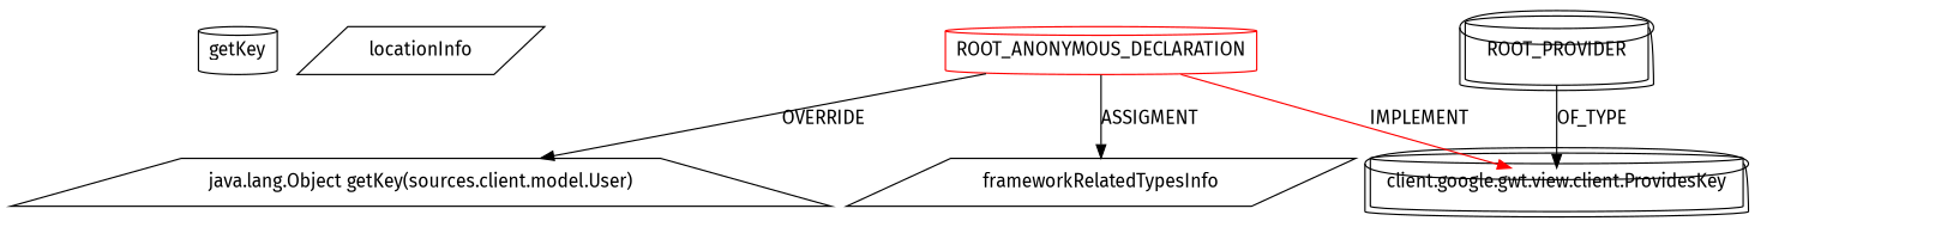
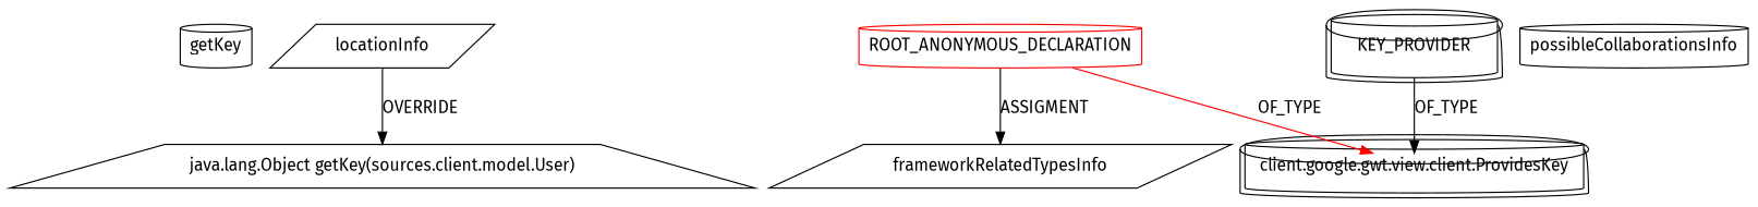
  digraph {
    fontname="Fira Sans"
    node [fontname="Fira Sans" shape=cylinder]
    edge [fontname="Fira Sans"]
    n1 [category=extension_graph graphId=184 isAnonymous=true label=getKey possibleRelation=false]
    frameworkRelatedTypesInfo [0="com.google.gwt.view.client.ProvidesKey" shape=parallelogram]
+   possibleCollaborationsInfo
    locationInfo [contextSignature=User filePath="/MainMain-ChatCafeine/ChatCafeine-master/ChatCafeine/src/sources/client/model/User.java" graphId=184 projectName="MainMain-ChatCafeine" shape=parallelogram]
    n5 [color=red isFrameworkType=false label=ROOT_ANONYMOUS_DECLARATION vertexType=ROOT_ANONYMOUS_DECLARATION]
    n6 [isFrameworkType=true label="client.google.gwt.view.client.ProvidesKey" peripheries=2 vertexType=FRAMEWORK_INTERFACE_TYPE]
    n7 [isFrameworkType=false label="java.lang.Object getKey(sources.client.model.User)" shape=trapezium vertexType=OVERRIDING_METHOD_DECLARATION]
-   n8 [isFrameworkType=true label=ROOT_PROVIDER peripheries=2 vertexType=OUTSIDE_VARIABLE_EXPRESION]
+   n8 [isFrameworkType=true label=KEY_PROVIDER peripheries=2 vertexType=OUTSIDE_VARIABLE_EXPRESION]
    n5 -> frameworkRelatedTypesInfo [label=ASSIGMENT]
-   n5 -> n6 [color=red label=IMPLEMENT]
-   n5 -> n7 [label=OVERRIDE]
+   n5 -> n6 [color=red label=OF_TYPE]
+   locationInfo -> n7 [label=OVERRIDE]
    n8 -> n6 [label=OF_TYPE]
  }
